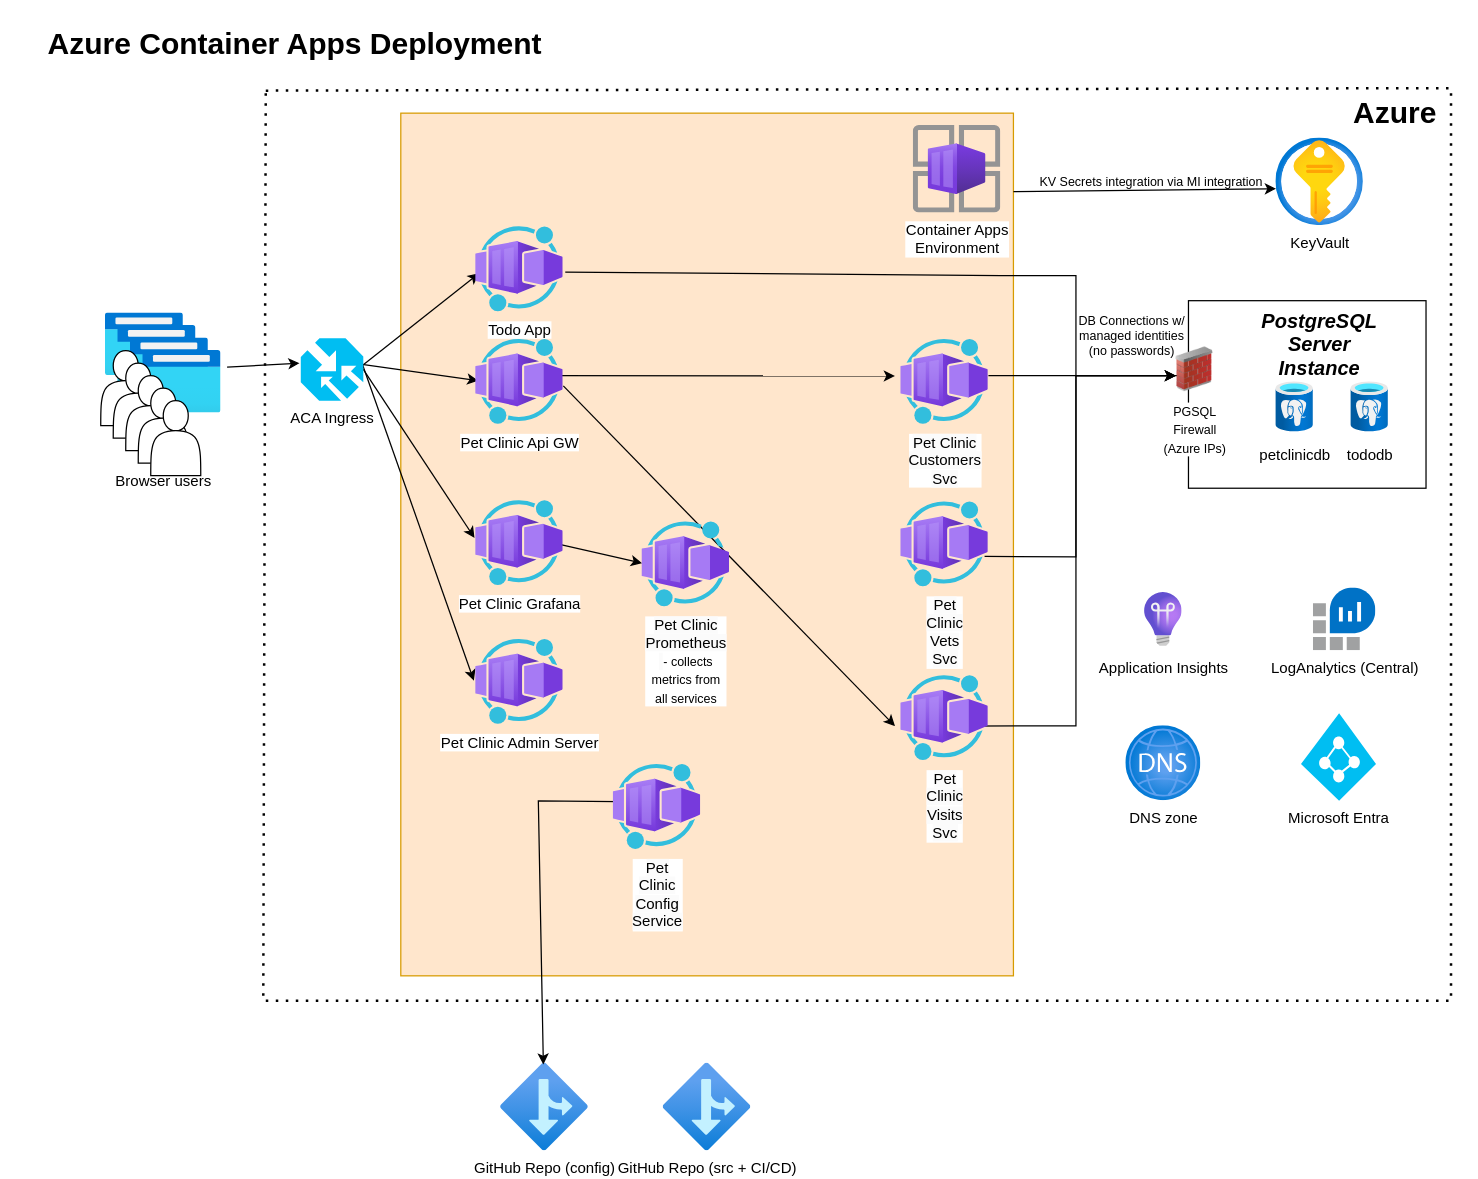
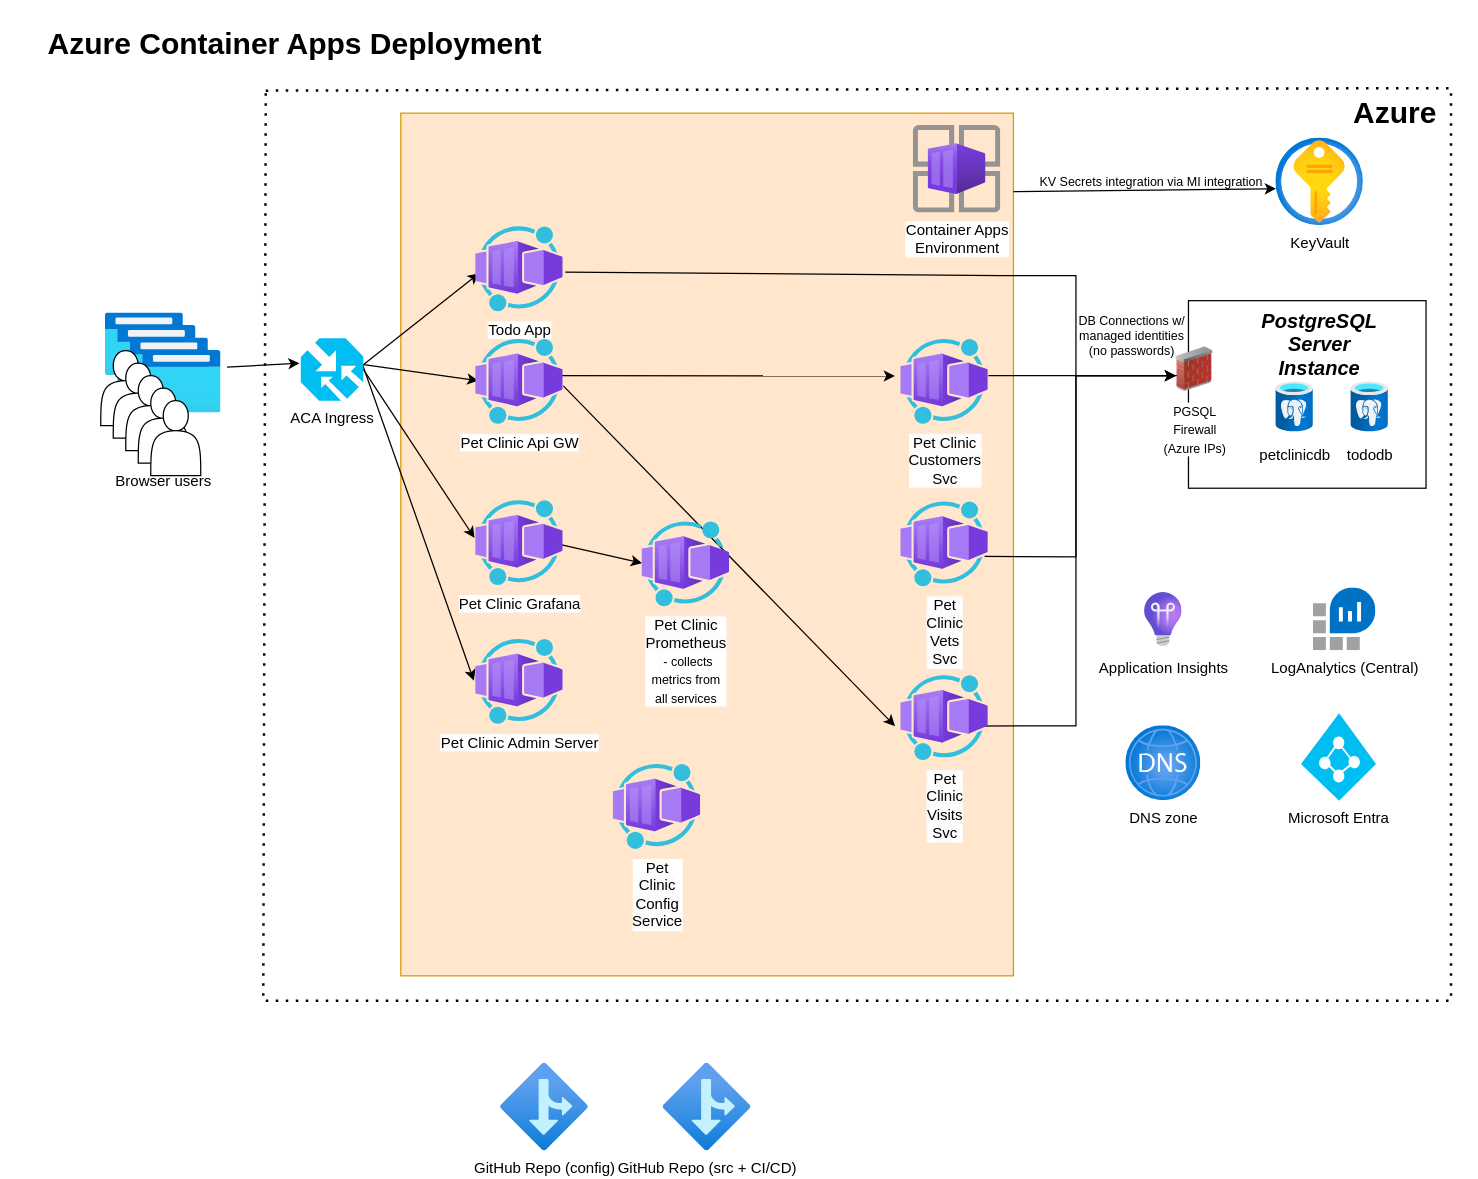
  <mxCell id="0" />
  <mxCell id="1" parent="0" />
  <mxCell id="2" value="" style="rounded=0;whiteSpace=wrap;html=1;fillColor=#ffe6cc;strokeColor=#d79b00;" parent="1" vertex="1"><mxGeometry x="320" y="90" width="490" height="690" as="geometry" /></mxCell>
  <mxCell id="3" value="" style="rounded=0;whiteSpace=wrap;html=1;" parent="1" vertex="1"><mxGeometry x="950" y="240" width="190" height="150" as="geometry" /></mxCell>
  <mxCell id="4" value="" style="endArrow=none;dashed=1;html=1;dashPattern=1 3;strokeWidth=2;rounded=0;" parent="1" edge="1"><mxGeometry width="50" height="50" relative="1" as="geometry"><mxPoint x="212" y="72" as="sourcePoint" /><mxPoint x="212" y="70" as="targetPoint" /><Array as="points"><mxPoint x="1160" y="70" /><mxPoint x="1160" y="800" /><mxPoint x="210" y="800" /></Array></mxGeometry></mxCell>
  <mxCell id="5" value="tododb" style="aspect=fixed;html=1;points=[];align=center;image;fontSize=12;image=img/lib/azure2/databases/Azure_Database_PostgreSQL_Server.svg;" parent="1" vertex="1"><mxGeometry x="1080" y="300" width="30" height="50" as="geometry" /></mxCell>
  <mxCell id="6" value="Application Insights" style="aspect=fixed;html=1;points=[];align=center;image;fontSize=12;image=img/lib/azure2/devops/Application_Insights.svg;" parent="1" vertex="1"><mxGeometry x="915" y="470" width="30" height="50" as="geometry" /></mxCell>
  <mxCell id="7" value="KeyVault" style="aspect=fixed;html=1;points=[];align=center;image;fontSize=12;image=img/lib/azure2/security/Key_Vaults.svg;" parent="1" vertex="1"><mxGeometry x="1020" y="110" width="70" height="70" as="geometry" /></mxCell>
  <mxCell id="8" value="LogAnalytics (Central)" style="sketch=0;aspect=fixed;html=1;points=[];align=center;image;fontSize=12;image=img/lib/mscae/Log_Analytics_Workspaces.svg;" parent="1" vertex="1"><mxGeometry x="1050" y="470" width="50" height="50" as="geometry" /></mxCell>
  <mxCell id="9" value="" style="aspect=fixed;html=1;points=[];align=center;image;fontSize=12;image=img/lib/azure2/general/Browser.svg;" parent="1" vertex="1"><mxGeometry x="80" y="250" width="70" height="50" as="geometry" /></mxCell>
  <mxCell id="10" value="" style="aspect=fixed;html=1;points=[];align=center;image;fontSize=12;image=img/lib/azure2/general/Browser.svg;" parent="1" vertex="1"><mxGeometry x="90" y="260" width="70" height="50" as="geometry" /></mxCell>
  <mxCell id="11" value="" style="aspect=fixed;html=1;points=[];align=center;image;fontSize=12;image=img/lib/azure2/general/Browser.svg;" parent="1" vertex="1"><mxGeometry x="100" y="270" width="70" height="50" as="geometry" /></mxCell>
  <mxCell id="12" value="" style="aspect=fixed;html=1;points=[];align=center;image;fontSize=12;image=img/lib/azure2/general/Browser.svg;" parent="1" vertex="1"><mxGeometry x="110" y="280" width="70" height="50" as="geometry" /></mxCell>
  <mxCell id="13" value="" style="endArrow=classic;html=1;rounded=0;exitX=1.015;exitY=0.263;exitDx=0;exitDy=0;exitPerimeter=0;entryX=0;entryY=0.48;entryDx=0;entryDy=0;entryPerimeter=0;" parent="1" source="12" edge="1"><mxGeometry width="50" height="50" relative="1" as="geometry"><mxPoint x="190" y="300" as="sourcePoint" /><mxPoint x="239" y="290" as="targetPoint" /></mxGeometry></mxCell>
  <mxCell id="14" value="" style="endArrow=classic;html=1;rounded=0;exitX=0.956;exitY=0.636;exitDx=0;exitDy=0;exitPerimeter=0;" parent="1" source="54" edge="1"><mxGeometry width="50" height="50" relative="1" as="geometry"><mxPoint x="783" y="434" as="sourcePoint" /><mxPoint x="940" y="300" as="targetPoint" /><Array as="points"><mxPoint x="860" y="445" /><mxPoint x="860" y="300" /></Array></mxGeometry></mxCell>
  <mxCell id="15" value="" style="shape=actor;whiteSpace=wrap;html=1;" parent="1" vertex="1"><mxGeometry x="80" y="280" width="40" height="60" as="geometry" /></mxCell>
  <mxCell id="16" value="" style="shape=actor;whiteSpace=wrap;html=1;" parent="1" vertex="1"><mxGeometry x="90" y="290" width="40" height="60" as="geometry" /></mxCell>
  <mxCell id="17" value="" style="shape=actor;whiteSpace=wrap;html=1;" parent="1" vertex="1"><mxGeometry x="100" y="300" width="40" height="60" as="geometry" /></mxCell>
  <mxCell id="18" value="" style="shape=actor;whiteSpace=wrap;html=1;" parent="1" vertex="1"><mxGeometry x="110" y="310" width="40" height="60" as="geometry" /></mxCell>
  <mxCell id="19" value="" style="shape=actor;whiteSpace=wrap;html=1;" parent="1" vertex="1"><mxGeometry x="120" y="320" width="40" height="60" as="geometry" /></mxCell>
  <mxCell id="20" value="Browser users" style="text;html=1;align=center;verticalAlign=middle;resizable=0;points=[];autosize=1;strokeColor=none;fillColor=none;" parent="1" vertex="1"><mxGeometry x="80" y="370" width="100" height="30" as="geometry" /></mxCell>
  <mxCell id="21" value="Azure" style="text;strokeColor=none;fillColor=none;html=1;fontSize=24;fontStyle=1;verticalAlign=middle;align=center;" parent="1" vertex="1"><mxGeometry x="1070" y="70" width="90" height="40" as="geometry" /></mxCell>
  <mxCell id="22" value="Azure Container Apps Deployment" style="text;strokeColor=none;fillColor=none;html=1;fontSize=24;fontStyle=1;verticalAlign=middle;align=center;" parent="1" vertex="1"><mxGeometry y="20" width="430" height="30" as="geometry" x="20" /></mxCell>
  <mxCell id="23" value="GitHub Repo (src + CI/CD)" style="aspect=fixed;html=1;points=[];align=center;image;fontSize=12;image=img/lib/azure2/general/Branch.svg;" parent="1" vertex="1"><mxGeometry x="530" y="850" width="70" height="70" as="geometry" /></mxCell>
  <mxCell id="24" value="" style="endArrow=classic;html=1;rounded=0;exitX=1;exitY=0.429;exitDx=0;exitDy=0;exitPerimeter=0;" parent="1" source="52" edge="1"><mxGeometry width="50" height="50" relative="1" as="geometry"><mxPoint x="764.75" y="300.24" as="sourcePoint" /><mxPoint x="950" y="300" as="targetPoint" /></mxGeometry></mxCell>
  <mxCell id="25" value="&lt;font style=&quot;font-size: 10px;&quot;&gt;PGSQL&lt;br&gt;Firewall&lt;br&gt;(Azure IPs)&lt;/font&gt;" style="image;html=1;image=img/lib/clip_art/networking/Firewall_02_128x128.png" parent="1" vertex="1"><mxGeometry x="940" y="275" width="30" height="40" as="geometry" /></mxCell>
  <mxCell id="26" value="GitHub Repo (config)" style="aspect=fixed;html=1;points=[];align=center;image;fontSize=12;image=img/lib/azure2/general/Branch.svg;" parent="1" vertex="1"><mxGeometry x="400" y="850" width="70" height="70" as="geometry" /></mxCell>
  <mxCell id="27" value="" style="endArrow=classic;html=1;rounded=0;entryX=0.037;entryY=0.545;entryDx=0;entryDy=0;entryPerimeter=0;exitX=1;exitY=0.52;exitDx=0;exitDy=0;exitPerimeter=0;" parent="1" target="46" edge="1"><mxGeometry width="50" height="50" relative="1" as="geometry"><mxPoint x="289" y="292" as="sourcePoint" /><mxPoint x="396.25" y="210.24" as="targetPoint" /></mxGeometry></mxCell>
  <mxCell id="28" value="" style="endArrow=classic;html=1;rounded=0;exitX=1;exitY=0.5;exitDx=0;exitDy=0;exitPerimeter=0;entryX=0.029;entryY=0.485;entryDx=0;entryDy=0;entryPerimeter=0;" parent="1" target="47" edge="1"><mxGeometry width="50" height="50" relative="1" as="geometry"><mxPoint x="289" y="291" as="sourcePoint" /><mxPoint x="396.25" y="300.24" as="targetPoint" /></mxGeometry></mxCell>
  <mxCell id="29" value="" style="endArrow=classic;html=1;rounded=0;exitX=1;exitY=0.5;exitDx=0;exitDy=0;exitPerimeter=0;entryX=-0.015;entryY=0.439;entryDx=0;entryDy=0;entryPerimeter=0;" parent="1" source="44" target="48" edge="1"><mxGeometry width="50" height="50" relative="1" as="geometry"><mxPoint x="275" y="349" as="sourcePoint" /><mxPoint x="305" y="358.709" as="targetPoint" /></mxGeometry></mxCell>
  <mxCell id="30" value="" style="endArrow=classic;html=1;rounded=0;entryX=-0.022;entryY=0.485;entryDx=0;entryDy=0;entryPerimeter=0;exitX=1;exitY=0.48;exitDx=0;exitDy=0;exitPerimeter=0;" parent="1" target="49" edge="1"><mxGeometry width="50" height="50" relative="1" as="geometry"><mxPoint x="289" y="290" as="sourcePoint" /><mxPoint x="396.25" y="517.24" as="targetPoint" /></mxGeometry></mxCell>
  <mxCell id="31" value="" style="endArrow=classic;html=1;rounded=0;entryX=0.005;entryY=0.63;entryDx=0;entryDy=0;entryPerimeter=0;" parent="1" edge="1"><mxGeometry width="50" height="50" relative="1" as="geometry"><mxPoint x="440" y="300" as="sourcePoint" /><mxPoint x="715.25" y="300.24" as="targetPoint" /></mxGeometry></mxCell>
  <mxCell id="32" value="" style="endArrow=classic;html=1;rounded=0;entryX=0.005;entryY=0.63;entryDx=0;entryDy=0;entryPerimeter=0;exitX=1;exitY=0.545;exitDx=0;exitDy=0;exitPerimeter=0;" parent="1" source="47" edge="1"><mxGeometry width="50" height="50" relative="1" as="geometry"><mxPoint x="445.75" y="300.24" as="sourcePoint" /><mxPoint x="715.25" y="580.24" as="targetPoint" /></mxGeometry></mxCell>
- <mxCell id="33" value="" style="endArrow=classic;html=1;rounded=0;entryX=0.486;entryY=0.014;entryDx=0;entryDy=0;entryPerimeter=0;exitX=0.044;exitY=0.439;exitDx=0;exitDy=0;exitPerimeter=0;" parent="1" source="51" target="26" edge="1"><mxGeometry width="50" height="50" relative="1" as="geometry"><mxPoint x="507.25" y="587.24" as="sourcePoint" /><mxPoint x="486" y="735" as="targetPoint" /><Array as="points"><mxPoint x="430" y="640" /></Array></mxGeometry></mxCell>
  <mxCell id="34" value="" style="endArrow=classic;html=1;rounded=0;entryX=0;entryY=0.485;entryDx=0;entryDy=0;entryPerimeter=0;exitX=0.957;exitY=0.514;exitDx=0;exitDy=0;exitPerimeter=0;" parent="1" source="48" target="50" edge="1"><mxGeometry width="50" height="50" relative="1" as="geometry"><mxPoint x="445.75" y="416.24" as="sourcePoint" /><mxPoint x="515.25" y="416.24" as="targetPoint" /></mxGeometry></mxCell>
  <mxCell id="35" value="petclinicdb" style="aspect=fixed;html=1;points=[];align=center;image;fontSize=12;image=img/lib/azure2/databases/Azure_Database_PostgreSQL_Server.svg;" parent="1" vertex="1"><mxGeometry x="1020" y="300" width="30" height="50" as="geometry" /></mxCell>
  <mxCell id="36" value="" style="endArrow=classic;html=1;rounded=0;exitX=0.995;exitY=0.63;exitDx=0;exitDy=0;exitPerimeter=0;" parent="1" edge="1"><mxGeometry width="50" height="50" relative="1" as="geometry"><mxPoint x="764.75" y="580.24" as="sourcePoint" /><mxPoint x="940" y="300" as="targetPoint" /><Array as="points"><mxPoint x="860" y="580" /><mxPoint x="860" y="300" /></Array></mxGeometry></mxCell>
  <mxCell id="37" value="" style="endArrow=classic;html=1;rounded=0;exitX=1.022;exitY=0.53;exitDx=0;exitDy=0;exitPerimeter=0;" parent="1" source="46" edge="1"><mxGeometry width="50" height="50" relative="1" as="geometry"><mxPoint x="445.75" y="210.24" as="sourcePoint" /><mxPoint x="940" y="300" as="targetPoint" /><Array as="points"><mxPoint x="800" y="220" /><mxPoint x="860" y="220" /><mxPoint x="860" y="300" /></Array></mxGeometry></mxCell>
  <mxCell id="38" value="&lt;i&gt;&lt;b&gt;&lt;font style=&quot;font-size: 16px;&quot;&gt;PostgreSQL Server Instance&lt;/font&gt;&lt;/b&gt;&lt;/i&gt;" style="text;html=1;strokeColor=none;fillColor=none;align=center;verticalAlign=middle;whiteSpace=wrap;rounded=0;" parent="1" vertex="1"><mxGeometry x="1000" y="260" width="110" height="30" as="geometry" /></mxCell>
  <mxCell id="39" value="DB Connections w/ managed identities (no passwords)" style="text;html=1;strokeColor=none;fillColor=none;align=center;verticalAlign=middle;whiteSpace=wrap;rounded=0;fontSize=10;" parent="1" vertex="1"><mxGeometry x="860" y="243" width="90" height="50" as="geometry" /></mxCell>
  <mxCell id="40" value="" style="endArrow=classic;html=1;rounded=0;entryX=0;entryY=0.578;entryDx=0;entryDy=0;entryPerimeter=0;exitX=1;exitY=0.091;exitDx=0;exitDy=0;exitPerimeter=0;" parent="1" source="2" target="7" edge="1"><mxGeometry width="50" height="50" relative="1" as="geometry"><mxPoint x="870" y="170" as="sourcePoint" /><mxPoint x="920" y="120" as="targetPoint" /></mxGeometry></mxCell>
  <mxCell id="41" value="KV Secrets integration via MI integration" style="text;html=1;align=center;verticalAlign=middle;resizable=0;points=[];autosize=1;strokeColor=none;fillColor=none;fontSize=10;" parent="1" vertex="1"><mxGeometry x="820" y="130" width="200" height="30" as="geometry" /></mxCell>
  <mxCell id="42" value="Microsoft Entra" style="verticalLabelPosition=bottom;html=1;verticalAlign=top;align=center;strokeColor=none;fillColor=#00BEF2;shape=mxgraph.azure.azure_active_directory;" parent="1" vertex="1"><mxGeometry x="1040" y="570" width="60" height="70" as="geometry" /></mxCell>
  <mxCell id="43" value="DNS zone" style="image;aspect=fixed;html=1;points=[];align=center;fontSize=12;image=img/lib/azure2/networking/DNS_Zones.svg;" vertex="1" parent="1"><mxGeometry x="900" y="580" width="60" height="60" as="geometry" /></mxCell>
  <mxCell id="44" value="ACA Ingress" style="verticalLabelPosition=bottom;html=1;verticalAlign=top;align=center;strokeColor=none;fillColor=#00BEF2;shape=mxgraph.azure.traffic_manager;pointerEvents=1;" vertex="1" parent="1"><mxGeometry x="240" y="270" width="50" height="50" as="geometry" /></mxCell>
  <mxCell id="45" value="Container Apps&lt;div&gt;Environment&lt;/div&gt;" style="image;aspect=fixed;html=1;points=[];align=center;fontSize=12;image=img/lib/azure2/other/Container_App_Environments.svg;" vertex="1" parent="1"><mxGeometry x="730" y="100" width="70" height="70" as="geometry" /></mxCell>
  <mxCell id="46" value="Todo App" style="image;aspect=fixed;html=1;points=[];align=center;fontSize=12;image=img/lib/azure2/other/Worker_Container_App.svg;" vertex="1" parent="1"><mxGeometry x="380" y="180" width="70" height="70" as="geometry" /></mxCell>
  <mxCell id="47" value="Pet Clinic Api GW" style="image;aspect=fixed;html=1;points=[];align=center;fontSize=12;image=img/lib/azure2/other/Worker_Container_App.svg;" vertex="1" parent="1"><mxGeometry x="380" y="270" width="70" height="70" as="geometry" /></mxCell>
  <mxCell id="48" value="Pet Clinic Grafana" style="image;aspect=fixed;html=1;points=[];align=center;fontSize=12;image=img/lib/azure2/other/Worker_Container_App.svg;" vertex="1" parent="1"><mxGeometry x="380" y="399" width="70" height="70" as="geometry" /></mxCell>
  <mxCell id="49" value="Pet Clinic Admin Server" style="image;aspect=fixed;html=1;points=[];align=center;fontSize=12;image=img/lib/azure2/other/Worker_Container_App.svg;" vertex="1" parent="1"><mxGeometry x="380" y="510" width="70" height="70" as="geometry" /></mxCell>
  <mxCell id="50" value="&lt;span style=&quot;white-space: normal; background-color: rgb(251, 251, 251);&quot;&gt;Pet Clinic Prometheus&lt;/span&gt;&lt;br style=&quot;white-space: normal;&quot;&gt;&lt;span style=&quot;white-space: normal; background-color: rgb(251, 251, 251);&quot;&gt;&amp;nbsp;&lt;/span&gt;&lt;font style=&quot;white-space: normal; font-size: 10px;&quot;&gt;- collects metrics from all services&lt;/font&gt;" style="image;aspect=fixed;html=1;points=[];align=center;fontSize=12;image=img/lib/azure2/other/Worker_Container_App.svg;" vertex="1" parent="1"><mxGeometry x="513" y="416" width="70" height="70" as="geometry" /></mxCell>
  <mxCell id="51" value="&lt;span style=&quot;white-space: normal; background-color: rgb(251, 251, 251);&quot;&gt;Pet Clinic Config Service&lt;br&gt;&lt;/span&gt;" style="image;aspect=fixed;html=1;points=[];align=center;fontSize=12;image=img/lib/azure2/other/Worker_Container_App.svg;" vertex="1" parent="1"><mxGeometry x="490" y="610" width="70" height="70" as="geometry" /></mxCell>
  <mxCell id="52" value="&lt;span style=&quot;white-space: normal; background-color: rgb(251, 251, 251);&quot;&gt;Pet Clinic Customers Svc&lt;/span&gt;" style="image;aspect=fixed;html=1;points=[];align=center;fontSize=12;image=img/lib/azure2/other/Worker_Container_App.svg;" vertex="1" parent="1"><mxGeometry x="720" y="270" width="70" height="70" as="geometry" /></mxCell>
  <mxCell id="53" value="&lt;span style=&quot;white-space: normal; background-color: rgb(251, 251, 251);&quot;&gt;Pet Clinic Visits Svc&lt;/span&gt;" style="image;aspect=fixed;html=1;points=[];align=center;fontSize=12;image=img/lib/azure2/other/Worker_Container_App.svg;" vertex="1" parent="1"><mxGeometry x="720" y="539" width="70" height="70" as="geometry" /></mxCell>
  <mxCell id="54" value="&lt;span style=&quot;white-space: normal; background-color: rgb(251, 251, 251);&quot;&gt;Pet Clinic Vets Svc&lt;/span&gt;" style="image;aspect=fixed;html=1;points=[];align=center;fontSize=12;image=img/lib/azure2/other/Worker_Container_App.svg;" vertex="1" parent="1"><mxGeometry x="720" y="400" width="70" height="70" as="geometry" /></mxCell>
